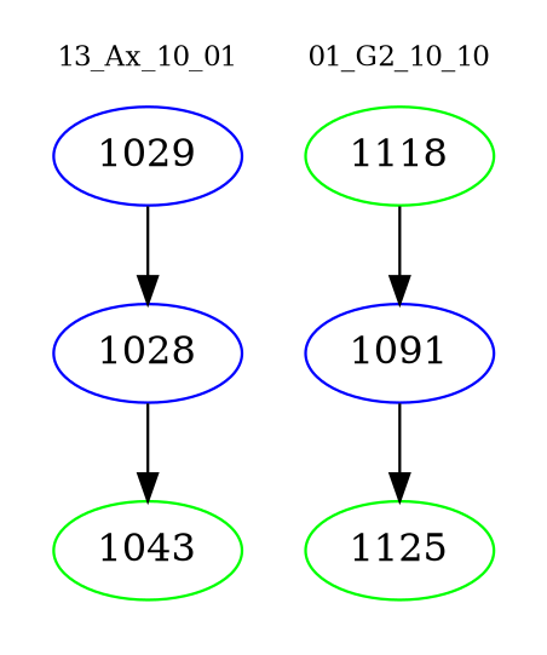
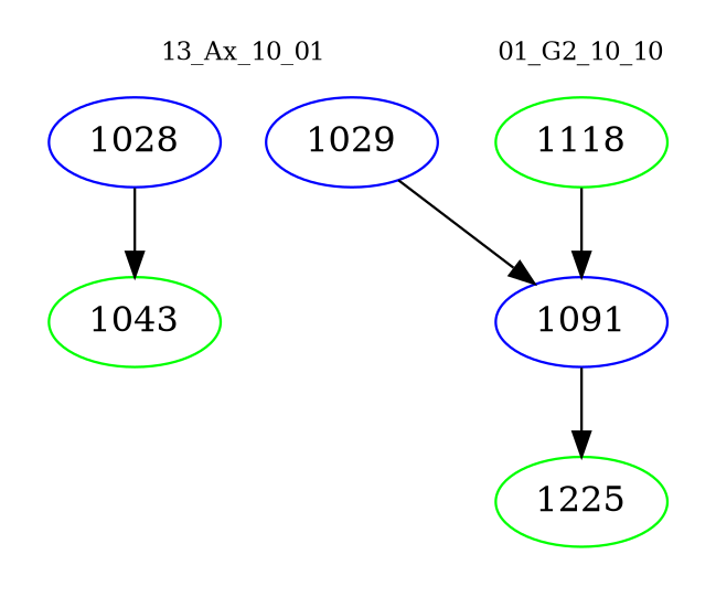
  digraph {
    node [color=blue]
    edge [color=black]
    n1 [label=1029]
    n2 [label=1028]
    n3 [color=green label=1043]
    n4 [color=green label=1118]
    n5 [label=1091]
-   n6 [color=green label=1125]
+   n6 [color=green label=1225]
    subgraph cluster_1 {
      color=white
      fontsize=10
      label="13_Ax_10_01"
      n1
      n2
      n3
    }
    subgraph cluster_2 {
      color=white
      fontsize=10
      label="01_G2_10_10"
      n4
      n5
      n6
    }
-   n1 -> n2
+   n1 -> n5
    n2 -> n3
    n4 -> n5
    n5 -> n6
  }
